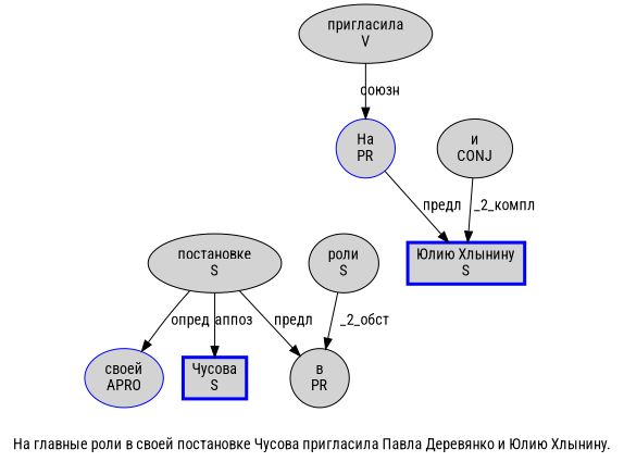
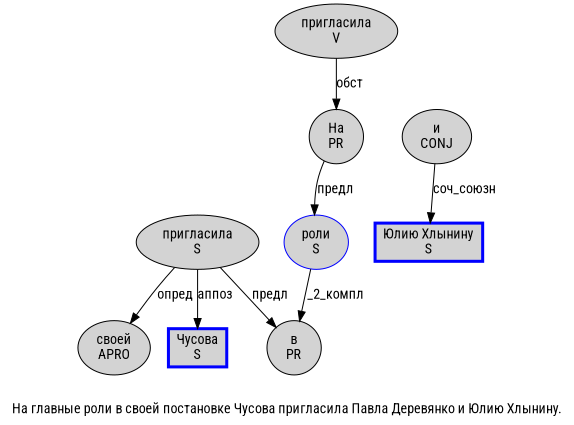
  digraph {
    fontname="Roboto Condensed"
    label="На главные роли в своей постановке Чусова пригласила Павла Деревянко и Юлию Хлынину."
    node [fillcolor=lightgray fontname="Roboto Condensed" penwidth=1 shape=ellipse style=filled]
    edge [fontname="Roboto Condensed"]
-   n1 [label="На\nPR" color=blue]
-   n2 [label="роли\nS"]
+   n1 [label="На\nPR"]
+   n2 [label="роли\nS" color=blue]
    n3 [label="в\nPR"]
-   n4 [label="постановке\nS"]
-   n5 [label="своей\nAPRO" color=blue]
+   n4 [label="пригласила\nS"]
+   n5 [label="своей\nAPRO"]
    n6 [color=blue label="Чусова\nS" penwidth=3 shape=box]
    n7 [label="пригласила\nV"]
    n8 [label="и\nCONJ"]
    n9 [color=blue label="Юлию Хлынину\nS" penwidth=3 shape=box]
-   n1 -> n9 [label="предл"]
-   n2 -> n3 [label="_2_обст"]
+   n1 -> n2 [label="предл"]
+   n2 -> n3 [label="_2_компл"]
    n4 -> n3 [label="предл"]
    n4 -> n5 [label="опред"]
    n4 -> n6 [label="аппоз"]
-   n7 -> n1 [label="союзн"]
-   n8 -> n9 [label="_2_компл"]
+   n7 -> n1 [label="обст"]
+   n8 -> n9 [label="соч_союзн"]
  }
